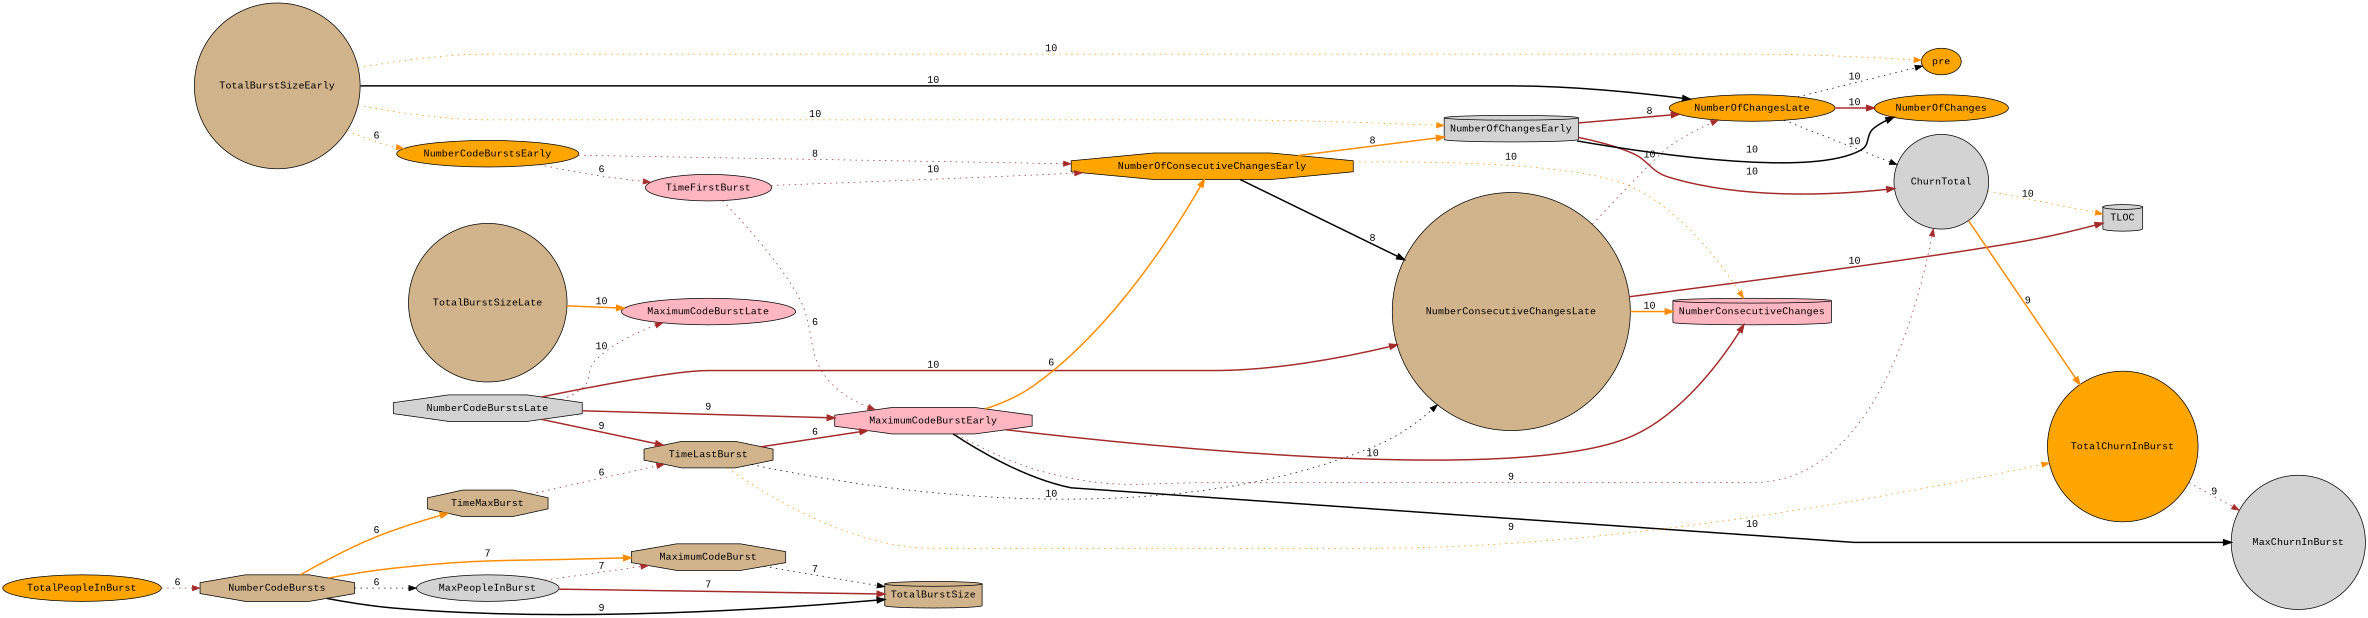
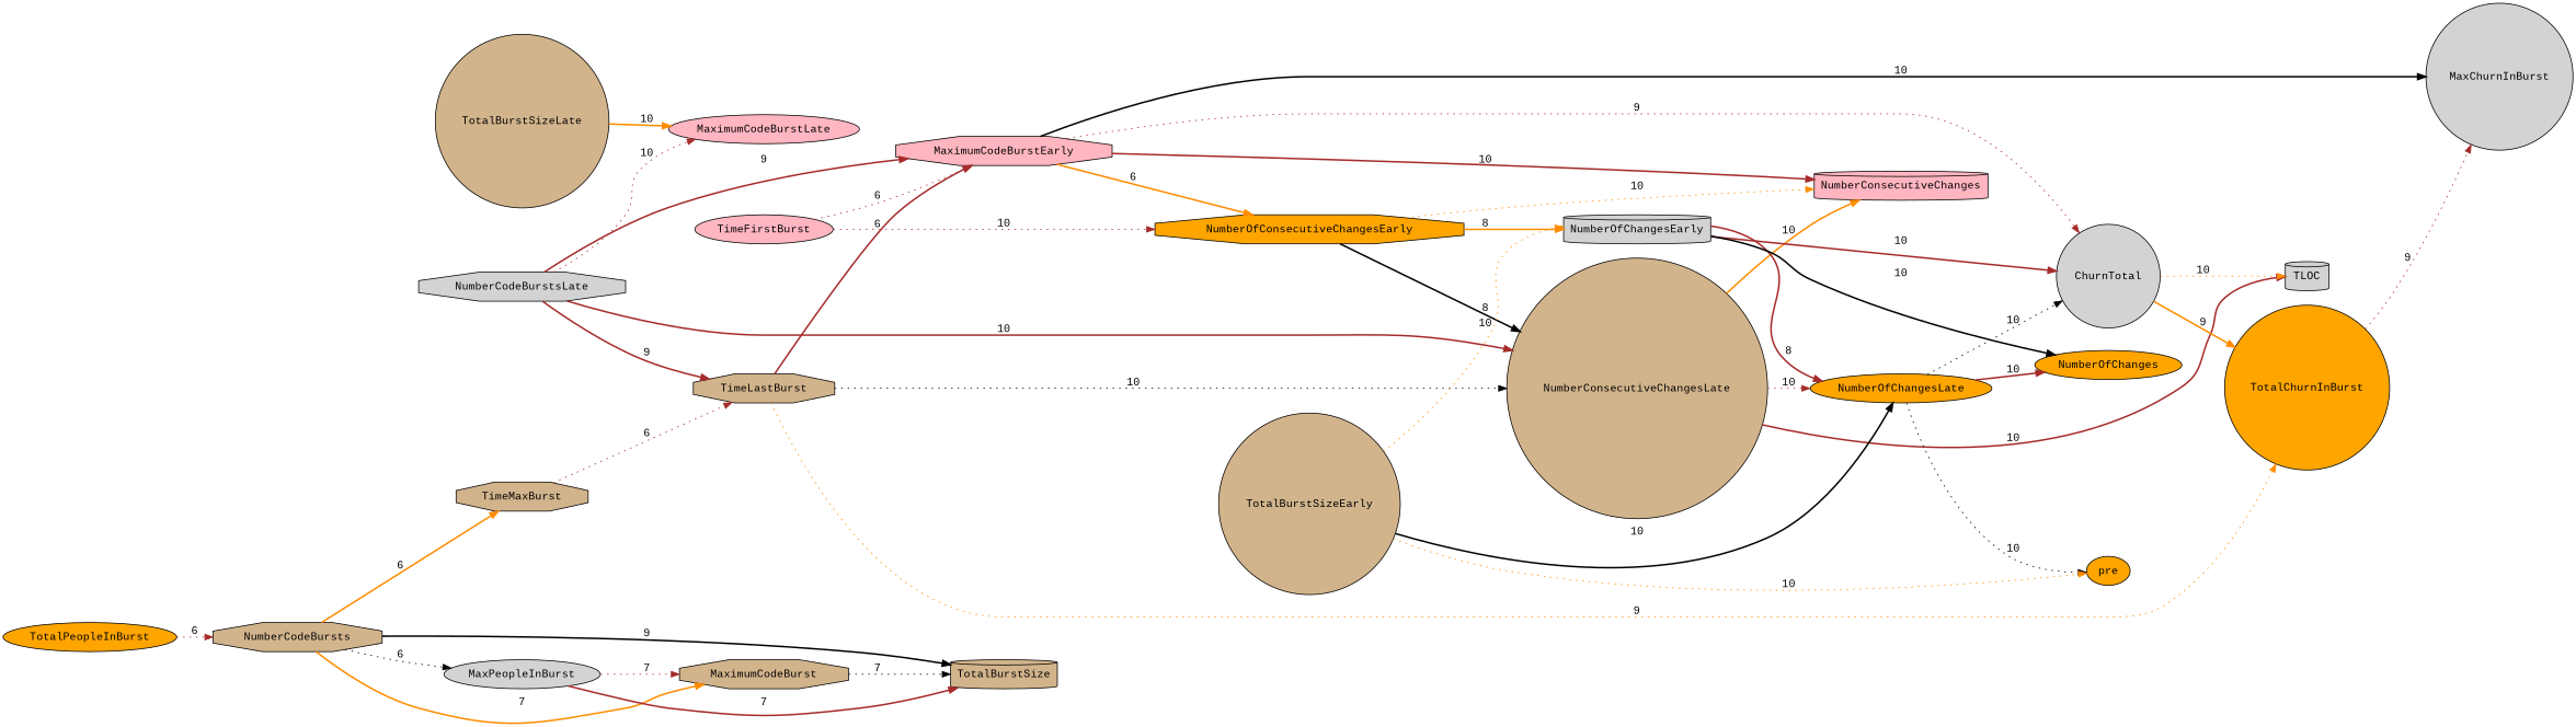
  digraph {
    fontname="Liberation Mono"
    rankdir=LR
    node [fillcolor=tan fontname="Liberation Mono" shape=ellipse style=filled]
    edge [color=brown fontname="Liberation Mono" style=bold weight=10]
    TotalBurstSizeLate [shape=circle]
    MaximumCodeBurstLate [fillcolor=lightpink]
    NumberCodeBurstsLate [fillcolor=lightgrey shape=octagon]
    NumberConsecutiveChangesLate [shape=circle]
    MaximumCodeBurstEarly [fillcolor=lightpink shape=octagon]
    TimeLastBurst [shape=octagon]
    NumberOfChangesLate [fillcolor=orange]
    NumberConsecutiveChanges [fillcolor=lightpink shape=cylinder]
    TLOC [fillcolor=lightgrey shape=cylinder]
    ChurnTotal [fillcolor=lightgrey shape=circle]
    MaxChurnInBurst [fillcolor=lightgrey shape=circle]
    NumberOfConsecutiveChangesEarly [fillcolor=orange shape=octagon]
    TotalChurnInBurst [fillcolor=orange shape=circle]
    NumberOfChanges [fillcolor=orange]
    pre [fillcolor=orange]
    NumberOfChangesEarly [fillcolor=lightgrey shape=cylinder]
    TimeFirstBurst [fillcolor=lightpink]
    TotalBurstSizeEarly [shape=circle]
-   NumberCodeBurstsEarly [fillcolor=orange]
    NumberCodeBursts [shape=octagon]
    TotalBurstSize [shape=cylinder]
    MaxPeopleInBurst [fillcolor=lightgrey]
    MaximumCodeBurst [shape=octagon]
    TimeMaxBurst [shape=octagon]
    TotalPeopleInBurst [fillcolor=orange]
    TotalBurstSizeLate -> MaximumCodeBurstLate [color=darkorange label=10]
    NumberCodeBurstsLate -> MaximumCodeBurstLate [label=10 style=dotted]
    NumberCodeBurstsLate -> NumberConsecutiveChangesLate [label=10]
    NumberCodeBurstsLate -> MaximumCodeBurstEarly [label=9 weight=9]
    NumberCodeBurstsLate -> TimeLastBurst [label=9 weight=9]
    NumberConsecutiveChangesLate -> NumberOfChangesLate [label=10 style=dotted]
    NumberConsecutiveChangesLate -> NumberConsecutiveChanges [color=darkorange label=10]
    NumberConsecutiveChangesLate -> TLOC [label=10]
    MaximumCodeBurstEarly -> NumberConsecutiveChanges [label=10]
    MaximumCodeBurstEarly -> ChurnTotal [label=9 style=dotted weight=9]
    MaximumCodeBurstEarly -> MaxChurnInBurst [color=black label=10]
    MaximumCodeBurstEarly -> NumberOfConsecutiveChangesEarly [color=darkorange label=6 weight=6]
    TimeLastBurst -> NumberConsecutiveChangesLate [color=black label=10 style=dotted]
    TimeLastBurst -> MaximumCodeBurstEarly [label=6 weight=6]
    TimeLastBurst -> TotalChurnInBurst [color=darkorange label=9 style=dotted weight=9]
    NumberOfChangesLate -> ChurnTotal [color=black label=10 style=dotted]
    NumberOfChangesLate -> NumberOfChanges [label=10]
    NumberOfChangesLate -> pre [color=black label=10 style=dotted]
    ChurnTotal -> TLOC [color=darkorange label=10 style=dotted]
    ChurnTotal -> TotalChurnInBurst [color=darkorange label=9 weight=9]
    NumberOfConsecutiveChangesEarly -> NumberConsecutiveChangesLate [color=black label=8 weight=8]
    NumberOfConsecutiveChangesEarly -> NumberConsecutiveChanges [color=darkorange label=10 style=dotted]
    NumberOfConsecutiveChangesEarly -> NumberOfChangesEarly [color=darkorange label=8 weight=8]
    TotalChurnInBurst -> MaxChurnInBurst [label=9 style=dotted weight=9]
    NumberOfChangesEarly -> NumberOfChangesLate [label=8 weight=8]
    NumberOfChangesEarly -> ChurnTotal [label=10]
    NumberOfChangesEarly -> NumberOfChanges [color=black label=10]
    TimeFirstBurst -> MaximumCodeBurstEarly [label=6 style=dotted weight=6]
    TimeFirstBurst -> NumberOfConsecutiveChangesEarly [label=10 style=dotted]
    TotalBurstSizeEarly -> NumberOfChangesLate [color=black label=10]
    TotalBurstSizeEarly -> pre [color=darkorange label=10 style=dotted]
    TotalBurstSizeEarly -> NumberOfChangesEarly [color=darkorange label=10 style=dotted]
-   TotalBurstSizeEarly -> NumberCodeBurstsEarly [color=darkorange label=6 style=dotted weight=6]
-   NumberCodeBurstsEarly -> NumberOfConsecutiveChangesEarly [label=8 style=dotted weight=8]
-   NumberCodeBurstsEarly -> TimeFirstBurst [label=6 style=dotted weight=6]
    NumberCodeBursts -> TotalBurstSize [color=black label=9 weight=9]
    NumberCodeBursts -> MaxPeopleInBurst [color=black label=6 style=dotted weight=6]
    NumberCodeBursts -> MaximumCodeBurst [color=darkorange label=7 weight=7]
    NumberCodeBursts -> TimeMaxBurst [color=darkorange label=6 weight=6]
    MaxPeopleInBurst -> TotalBurstSize [label=7 weight=7]
    MaxPeopleInBurst -> MaximumCodeBurst [label=7 style=dotted weight=7]
    MaximumCodeBurst -> TotalBurstSize [color=black label=7 style=dotted weight=7]
    TimeMaxBurst -> TimeLastBurst [label=6 style=dotted weight=6]
    TotalPeopleInBurst -> NumberCodeBursts [label=6 style=dotted weight=6]
  }
